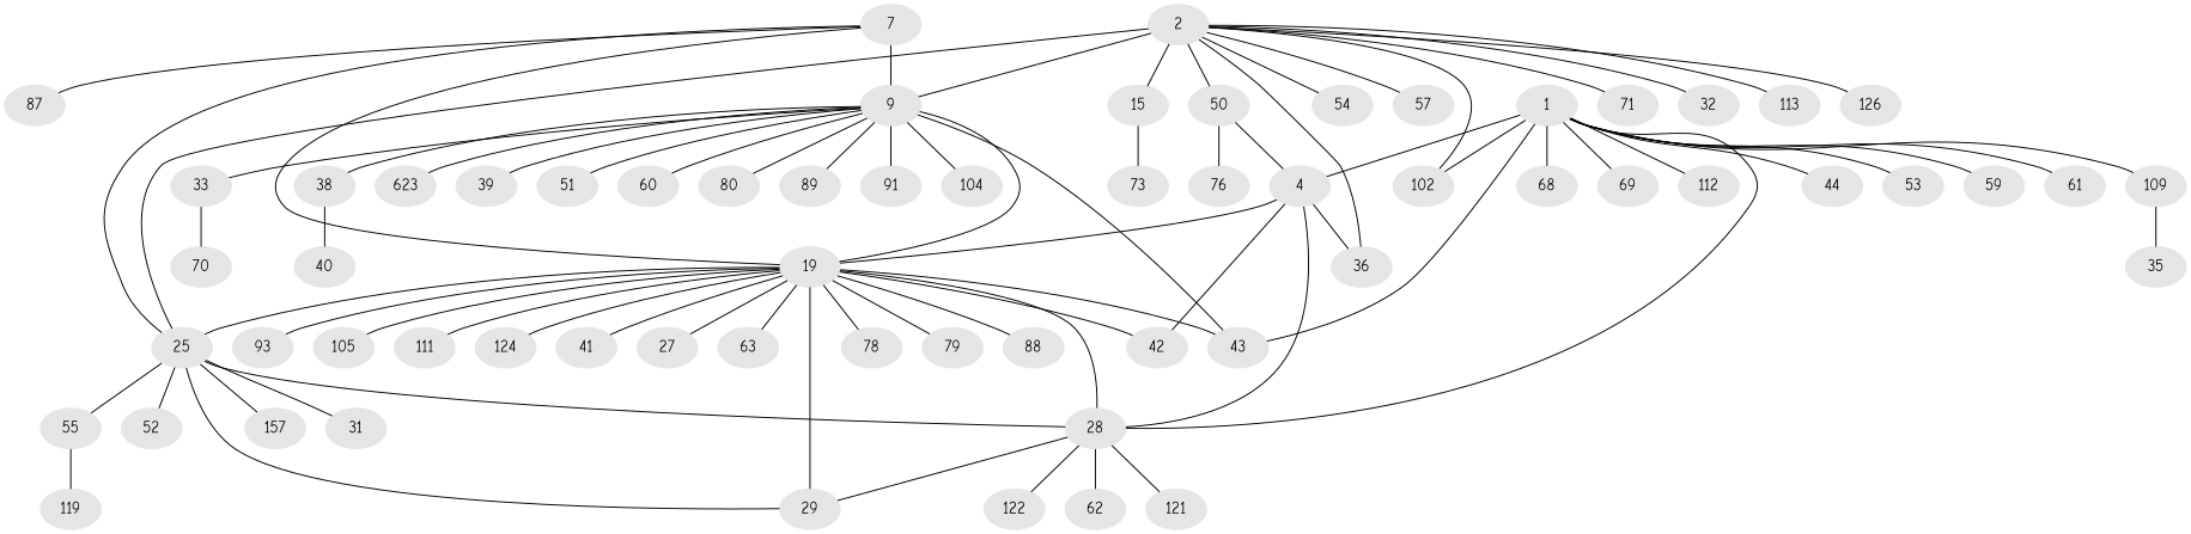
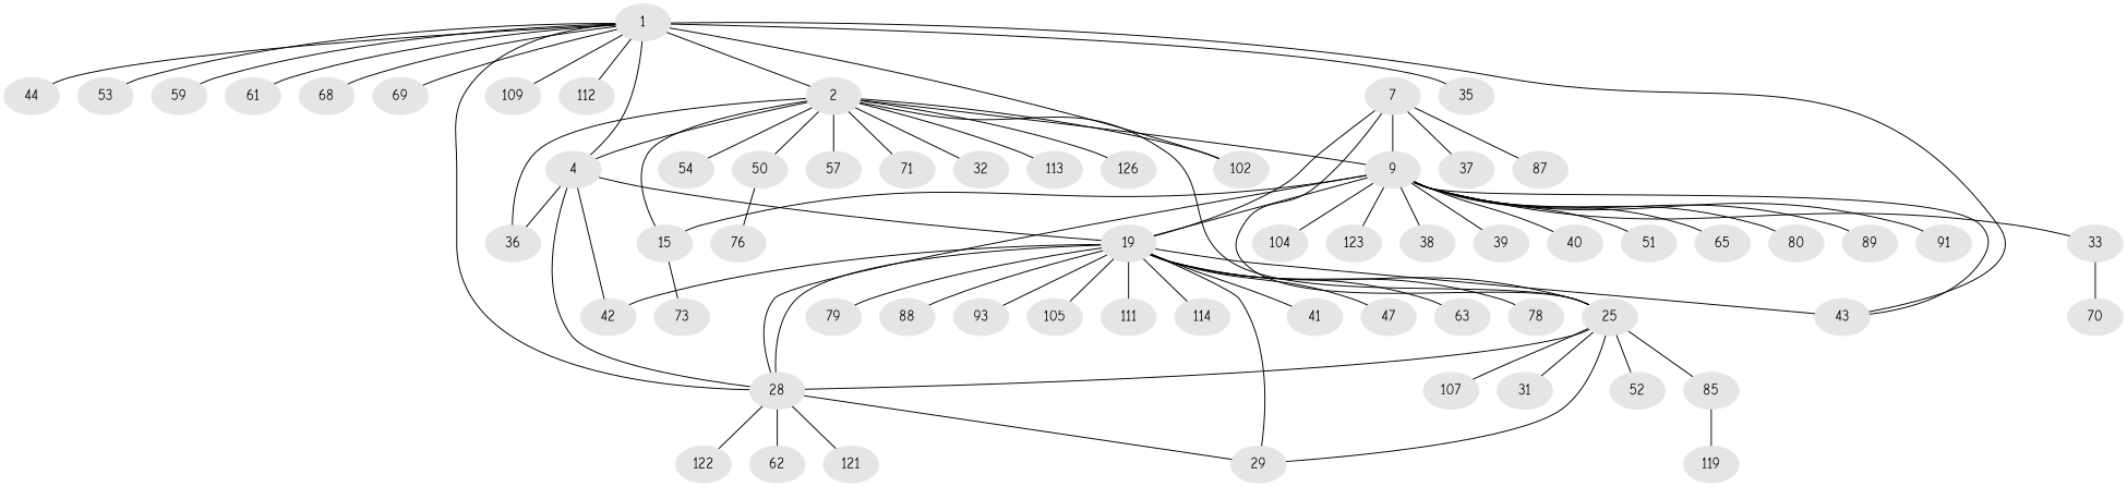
  graph {
    fontname="Comic Neue"
    node [color=gray90 fontname="Comic Neue" style=filled]
    edge [fontname="Comic Neue"]
    1 [super="+3+5"]
    2 [super="+14"]
    4 [super="+96+97"]
    28 [super="+90+75+49+60"]
    35
    43 [super="+100"]
    44
    53 [super="+125"]
    59
    61
    68 [super="+74"]
    69
    102 [super="+118"]
    109
    112
    9 [super="+12+45+10+34"]
    15 [super="+32+115"]
    25 [super="+27+92+66"]
    36 [super="+94"]
    50
    54 [super="+81"]
    57 [super="+58"]
    71
    n24 [label=32]
    113
    126
    19 [super="+20+26+21"]
    42 [super="+124+95"]
    33 [super="+108+106"]
    38
    39
    40
    51
-   65 [super="+101" label=60]
+   65 [super="+101"]
    80
    89
    91
    104
-   123 [label=623]
+   123
    29
    62
    121
    122
    73
    31
    52 [super="+64"]
-   55 [super="+83"]
-   107 [label=157]
+   55 [super="+83" label=85]
+   107
    76
    41
-   47 [label=27]
+   47
    63
    78 [super="+82"]
    79
    88
    93
    105 [super="+110"]
    111
-   114 [label=124]
+   114
    7 [super="+8+120"]
+   37 [super="+128"]
    87
    70
    119 [super="+129"]
+   1 -- 2 [weight=4]
    1 -- 4 [weight=4]
    1 -- 28
-   109 -- 35
+   1 -- 35
    1 -- 43
    1 -- 44
    1 -- 53
    1 -- 59
    1 -- 61
    1 -- 68
    1 -- 69
    1 -- 102
    1 -- 109
    1 -- 112
-   50 -- 4
+   2 -- 4
    2 -- 102
    2 -- 9 [weight=6]
    2 -- 15 [weight=3]
    2 -- 25
    2 -- 36
    2 -- 50
    2 -- 54
    2 -- 57 [weight=2]
    2 -- 71
    2 -- n24
    2 -- 113
    2 -- 126
    4 -- 28
    4 -- 36
    4 -- 19 [weight=2]
    4 -- 42
    28 -- 29
    28 -- 62
    28 -- 121
    28 -- 122
+   9 -- 28
    9 -- 43
+   9 -- 15 [weight=2]
    9 -- 19 [weight=3]
    9 -- 33
    9 -- 38
    9 -- 39
-   38 -- 40
+   9 -- 40
    9 -- 51
    9 -- 65
    9 -- 80
    9 -- 89
    9 -- 91
    9 -- 104
    9 -- 123
    15 -- 73
    25 -- 28 [weight=2]
    25 -- 29 [weight=2]
    25 -- 31
    25 -- 52
    25 -- 55
    25 -- 107
    50 -- 76
    19 -- 28 [weight=2]
    19 -- 43 [weight=2]
    19 -- 25 [weight=4]
    19 -- 42
    19 -- 29 [weight=2]
    19 -- 41
    19 -- 47
    19 -- 63
    19 -- 78
    19 -- 79
    19 -- 88
    19 -- 93
    19 -- 105
    19 -- 111
    19 -- 114
    33 -- 70
    55 -- 119
    7 -- 9 [weight=8]
    7 -- 25
    7 -- 19
+   7 -- 37
    7 -- 87
  }
